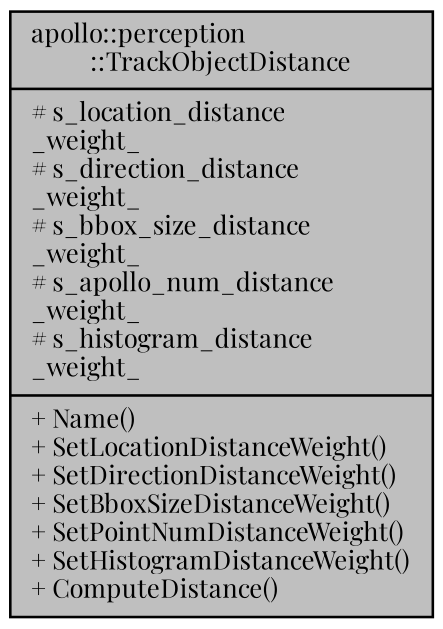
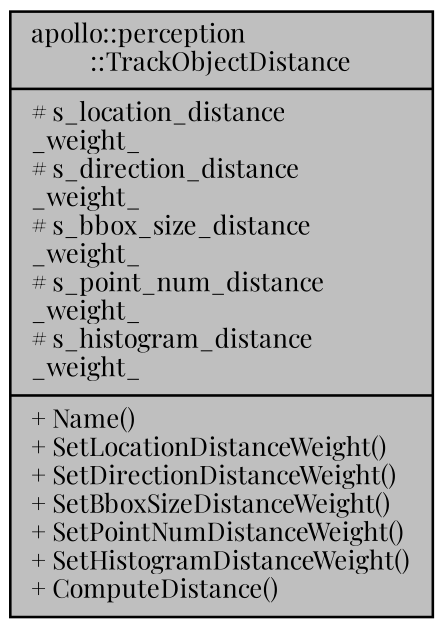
  digraph {
    fontname="Playfair Display"
-   n1 [color=black fillcolor=grey75 fontcolor=black fontname="Playfair Display" fontsize=10 height=0.2 label="{apollo::perception\l::TrackObjectDistance\n|# s_location_distance\l_weight_\l# s_direction_distance\l_weight_\l# s_bbox_size_distance\l_weight_\l# s_apollo_num_distance\l_weight_\l# s_histogram_distance\l_weight_\l|+ Name()\l+ SetLocationDistanceWeight()\l+ SetDirectionDistanceWeight()\l+ SetBboxSizeDistanceWeight()\l+ SetPointNumDistanceWeight()\l+ SetHistogramDistanceWeight()\l+ ComputeDistance()\l}" shape=record style=filled width=0.4]
+   n1 [color=black fillcolor=grey75 fontcolor=black fontname="Playfair Display" fontsize=10 height=0.2 label="{apollo::perception\l::TrackObjectDistance\n|# s_location_distance\l_weight_\l# s_direction_distance\l_weight_\l# s_bbox_size_distance\l_weight_\l# s_point_num_distance\l_weight_\l# s_histogram_distance\l_weight_\l|+ Name()\l+ SetLocationDistanceWeight()\l+ SetDirectionDistanceWeight()\l+ SetBboxSizeDistanceWeight()\l+ SetPointNumDistanceWeight()\l+ SetHistogramDistanceWeight()\l+ ComputeDistance()\l}" shape=record style=filled width=0.4]
  }
